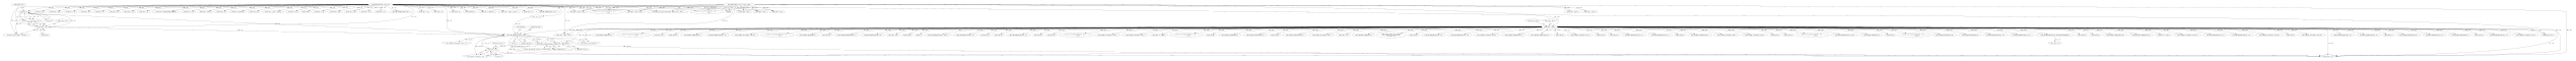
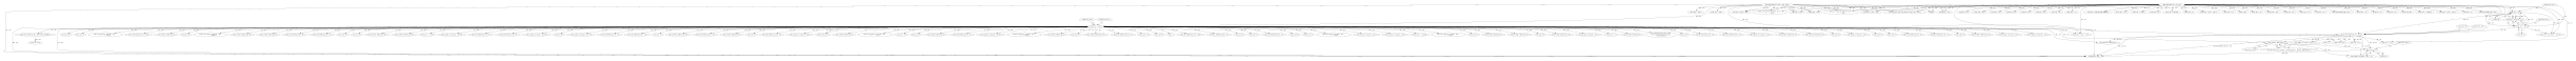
  digraph {
    fontname="Roboto Mono"
    node [fontname="Roboto Mono"]
    edge [fontname="Roboto Mono"]
    n1 [label="(Call,tptr + 2)"]
    n2 [label="(MethodReturn,RET)"]
    n3 [label="(Call,ipaddr_string(ndo, tptr + 2))"]
    n4 [label="(Literal,2)"]
    n5 [label="(Call,EXTRACT_16BITS(tptr))"]
    n6 [label="(Call,as_printf(ndo, astostr, sizeof(astostr), EXTRACT_16BITS(tptr)))"]
    n7 [label="(Identifier,tptr)"]
    n8 [label="(Call,tptr = pptr)"]
    n9 [label="(Call,ND_TCHECK2(tptr[0], len))"]
    n10 [label="(Call,tptr+3)"]
    n11 [label="(Call,tptr-3)"]
    n12 [label="(Call,print_unknown_data(ndo, tptr, \"\n\t      \", tlen))"]
    n13 [label="(Call,ND_TCHECK2(tptr[0], tlen))"]
    n14 [label="(Call,EXTRACT_16BITS(tptr))"]
    n15 [label="(Call,tptr+2)"]
    n16 [label="(Call,print_unknown_data(ndo, tptr,\"\n\t      \", length))"]
    n17 [label="(Call,EXTRACT_24BITS(tptr+2))"]
    n18 [label="(Call,EXTRACT_32BITS(tptr))"]
    n19 [label="(Call,ND_TCHECK2(tptr[0], 8))"]
    n20 [label="(Call,ND_TCHECK2(tptr[0], 8))"]
    n21 [label="(Call,tptr+6)"]
    n22 [label="(Call,tptr+2)"]
    n23 [label="(Call,EXTRACT_16BITS(tptr+6))"]
    n24 [label="(Call,EXTRACT_16BITS(tptr+2))"]
    n25 [label="(Call,tptr += tlen)"]
    n26 [label="(Call,ipaddr_string(ndo, tptr+2))"]
    n27 [label="(Call,ND_TCHECK2(tptr[0], 8))"]
    n28 [label="(Call,ND_TCHECK2(tptr[0], 3))"]
    n29 [label="(Call,ipaddr_string(ndo, tptr+4))"]
    n30 [label="(Call,tptr+2)"]
    n31 [label="(Call,ipaddr_string(ndo, tptr+2))"]
    n32 [label="(Call,ND_TCHECK2(tptr[0], 3))"]
    n33 [label="(Call,tptr < pptr + len)"]
    n34 [label="(Call,ND_TCHECK2(tptr[0], 4))"]
    n35 [label="(Call,tptr+7)"]
    n36 [label="(Call,EXTRACT_32BITS(tptr+4))"]
    n37 [label="(Call,ND_TCHECK2(tptr[0], 5))"]
    n38 [label="(Call,EXTRACT_32BITS(tptr))"]
    n39 [label="(Call,tptr+2)"]
    n40 [label="(Call,ND_TCHECK2(tptr[0], 4))"]
    n41 [label="(Call,ipaddr_string(ndo, tptr))"]
    n42 [label="(Identifier,pptr)"]
    n43 [label="(Call,EXTRACT_16BITS(tptr))"]
    n44 [label="(Call,print_unknown_data(ndo, tptr, \"\n\t      \", 8))"]
    n45 [label="(Call,tptr +=5)"]
    n46 [label="(Call,tptr+2)"]
    n47 [label="(Call,EXTRACT_32BITS(tptr))"]
    n48 [label="(Call,ND_TCHECK2(tptr[0], 2))"]
    n49 [label="(Call,ipaddr_string(ndo, tptr+2))"]
    n50 [label="(Call,print_unknown_data(ndo, tptr, \"\n\t    \", tlen))"]
    n51 [label="(Call,EXTRACT_32BITS(tptr))"]
    n52 [label="(Call,tptr+2)"]
    n53 [label="(Call,EXTRACT_32BITS(tptr+2))"]
    n54 [label="(Call,ND_TCHECK2(tptr[0], 8))"]
    n55 [label="(Call,tptr +=8)"]
    n56 [label="(Call,tptr+2)"]
    n57 [label="(Block,)"]
    n58 [label="(Call,ND_TCHECK2(tptr[0], tlen))"]
    n59 [label="(Call,ND_TCHECK2(tptr[0], 4))"]
    n60 [label="(Call,tptr+2)"]
    n61 [label="(Call,tptr+1)"]
    n62 [label="(Call,ND_TCHECK2(tptr[0], BGP_MP_NLRI_MINSIZE))"]
    n63 [label="(Call,ND_TCHECK2(tptr[0], 4))"]
    n64 [label="(Call,EXTRACT_32BITS(tptr))"]
    n65 [label="(Call,tptr+6)"]
    n66 [label="(Call,tptr+1)"]
    n67 [label="(Call,print_unknown_data(ndo, tptr, \"\n\t    \", tlen))"]
    n68 [label="(Call,ipaddr_string(ndo, tptr))"]
    n69 [label="(Call,ipaddr_string(ndo, tptr))"]
    n70 [label="(Call,tptr += length)"]
    n71 [label="(Call,print_unknown_data(ndo, tptr, \"\n\t    \", tlen))"]
    n72 [label="(Call,tptr+2)"]
    n73 [label="(Call,EXTRACT_32BITS(tptr))"]
    n74 [label="(Call,EXTRACT_16BITS(tptr+6))"]
    n75 [label="(Call,tptr+6)"]
    n76 [label="(Call,EXTRACT_32BITS(tptr+2))"]
    n77 [label="(Call,ipaddr_string(ndo, tptr))"]
    n78 [label="(Call,tptr += 3)"]
    n79 [label="(Call,EXTRACT_16BITS(tptr))"]
    n80 [label="(Call,tok2str(bgp_origin_values,\n\t\t\t\t\t\t\"Unknown Origin Typecode\",\n\t\t\t\t\t\ttptr[0]))"]
    n81 [label="(Call,tptr+4)"]
    n82 [label="(Call,ND_TCHECK2(tptr[0], 4))"]
    n83 [label="(Call,ND_TCHECK2(tptr[0], 4))"]
    n84 [label="(Call,ipaddr_string(ndo, tptr))"]
    n85 [label="(Call,EXTRACT_16BITS(tptr+1))"]
    n86 [label="(Call,EXTRACT_16BITS(tptr+2))"]
    n87 [label="(Call,tptr+6)"]
    n88 [label="(Call,ipaddr_string(ndo, tptr))"]
    n89 [label="(Call,tptr+4)"]
    n90 [label="(Call,tptr+4)"]
    n91 [label="(Call,ND_TCHECK2(tptr[0], 8))"]
    n92 [label="(Call,ND_TCHECK2(tptr[0], 4))"]
    n93 [label="(Call,tptr+6)"]
    n94 [label="(Call,EXTRACT_16BITS(tptr+4))"]
    n95 [label="(Call,ipaddr_string(ndo, tptr))"]
    n96 [label="(Call,ipaddr_string(ndo, tptr))"]
    n97 [label="(Call,len == 6)"]
    n98 [label="(Call,ipaddr_string(ndo, tptr + 4))"]
    n99 [label="(Block,)"]
    n100 [label="(Identifier,len)"]
    n101 [label="(Call,tptr + 4)"]
    n102 [label="(Call,tptr +=4)"]
    n103 [label="(MethodParameterIn,const u_char *pptr)"]
    n104 [label="(Call,print_unknown_data(ndo, pptr, \"\n\t    \", len))"]
    n105 [label="(Call,tptr - pptr)"]
    n106 [label="(Call,tptr = pptr + len)"]
    n107 [label="(Call,tptr - pptr)"]
    n108 [label="(Call,pptr + len)"]
    n109 [label="(Call,bgp_attr_get_as_size(ndo, atype, pptr, len))"]
    n110 [label="(Call,pptr + len)"]
    n111 [label="(Call,print_unknown_data(ndo, pptr, \"\n\t    \", len))"]
    n112 [label="(Call,pptr + len)"]
    n113 [label="(Call,tptr = pptr + len)"]
    1000125
    n115 [label="(Call,len != 8)"]
    n116 [label="(Call,ndo->ndo_vflag > 1 && len)"]
    n117 [label="(Literal,8)"]
    n118 [label="(Call,len != 6 && len != 8)"]
    n119 [label="(Call,len != 6)"]
    n120 [label="(Literal,6)"]
    n121 [label="(MethodParameterIn,u_int len)"]
    n122 [label="(Call,len % 2)"]
    n123 [label="(Call,tlen = len)"]
    n124 [label="(Call,len != 0)"]
    n125 [label="(Call,len % 8)"]
    n126 [label="(Call,len % 4)"]
    n127 [label="(Call,len % 12)"]
    n128 [label="(Call,len != 8)"]
    n129 [label="(Call,len != 1)"]
    n130 [label="(Call,len == BGP_MP_NLRI_MINSIZE)"]
    n131 [label="(Call,len -= 12)"]
    n132 [label="(Call,len -= alen)"]
    n133 [label="(Call,len > 0)"]
    n134 [label="(Call,len < alenlen)"]
    n135 [label="(Call,len -=4)"]
    n136 [label="(Call,len - (tptr - pptr))"]
    n137 [label="(Call,len != 4)"]
    n138 [label="(Call,!len)"]
    n139 [label="(Call,len != 4)"]
    n140 [label="(Call,tlen = len)"]
    n141 [label="(Call,len > 12)"]
    n142 [label="(Call,len == 0)"]
    n143 [label="(Call,len != 4)"]
    n144 [label="(Call,ND_TCHECK2(*pptr,len))"]
    n145 [label="(Call,len -= 2)"]
    n146 [label="(Call,len < 4)"]
    n147 [label="(Call,len % 4)"]
    n148 [label="(Call,tlen=len)"]
    n149 [label="(Call,len -= alenlen)"]
    n150 [label="(Call,len - (tptr - pptr))"]
    n151 [label="(Call,len < 2)"]
    n152 [label="(Call,ND_TCHECK2(*pptr,len))"]
    n153 [label="(Identifier,len)"]
    n154 [label="(Identifier,tptr)"]
    n155 [label="(Call,tptr[0])"]
    n156 [label="(Identifier,len)"]
    n157 [label="(Identifier,tptr)"]
    n158 [label="(Identifier,tlen)"]
    n159 [label="(Identifier,len)"]
    n1 -> n2 [label="DDG: tptr"]
    n1 -> n3 [label="AST: "]
    n1 -> n4 [label="CFG: "]
    n3 -> n1 [label="CFG: "]
    n4 -> n1 [label="AST: "]
    n5 -> n1 [label="DDG: tptr"]
    n5 -> n3 [label="DDG: tptr"]
    n5 -> n6 [label="AST: "]
    n5 -> n6 [label="DDG: tptr"]
    n5 -> n7 [label="CFG: "]
    n6 -> n5 [label="CFG: "]
    n7 -> n5 [label="AST: "]
    n8 -> n2 [label="DDG: pptr"]
    n8 -> n2 [label="DDG: tptr"]
    n8 -> n5 [label="DDG: tptr"]
    n8 -> n9 [label="DDG: tptr"]
    n8 -> n10 [label="DDG: tptr"]
    n8 -> n11 [label="DDG: tptr"]
    n8 -> n12 [label="DDG: tptr"]
    n8 -> n13 [label="DDG: tptr"]
    n8 -> n14 [label="DDG: tptr"]
    n8 -> n15 [label="DDG: tptr"]
    n8 -> n16 [label="DDG: tptr"]
    n8 -> n17 [label="DDG: tptr"]
    n8 -> n18 [label="DDG: tptr"]
    n8 -> n19 [label="DDG: tptr"]
    n8 -> n20 [label="DDG: tptr"]
    n8 -> n21 [label="DDG: tptr"]
    n8 -> n22 [label="DDG: tptr"]
    n8 -> n23 [label="DDG: tptr"]
    n8 -> n24 [label="DDG: tptr"]
    n8 -> n25 [label="DDG: tptr"]
    n8 -> n26 [label="DDG: tptr"]
    n8 -> n27 [label="DDG: tptr"]
    n8 -> n28 [label="DDG: tptr"]
    n8 -> n29 [label="DDG: tptr"]
    n8 -> n30 [label="DDG: tptr"]
    n8 -> n31 [label="DDG: tptr"]
    n8 -> n32 [label="DDG: tptr"]
    n8 -> n33 [label="DDG: tptr"]
    n8 -> n34 [label="DDG: tptr"]
    n8 -> n35 [label="DDG: tptr"]
    n8 -> n36 [label="DDG: tptr"]
    n8 -> n37 [label="DDG: tptr"]
    n8 -> n38 [label="DDG: tptr"]
    n8 -> n39 [label="DDG: tptr"]
    n8 -> n40 [label="DDG: tptr"]
    n8 -> n41 [label="DDG: tptr"]
    n8 -> n42 [label="CFG: "]
    n8 -> n43 [label="DDG: tptr"]
    n8 -> n44 [label="DDG: tptr"]
    n8 -> n45 [label="DDG: tptr"]
    n8 -> n46 [label="DDG: tptr"]
    n8 -> n47 [label="DDG: tptr"]
    n8 -> n48 [label="DDG: tptr"]
    n8 -> n49 [label="DDG: tptr"]
    n8 -> n50 [label="DDG: tptr"]
    n8 -> n51 [label="DDG: tptr"]
    n8 -> n52 [label="DDG: tptr"]
    n8 -> n53 [label="DDG: tptr"]
    n8 -> n54 [label="DDG: tptr"]
    n8 -> n55 [label="DDG: tptr"]
    n8 -> n56 [label="DDG: tptr"]
    n8 -> n57 [label="AST: "]
    n8 -> n58 [label="DDG: tptr"]
    n8 -> n59 [label="DDG: tptr"]
    n8 -> n60 [label="DDG: tptr"]
    n8 -> n61 [label="DDG: tptr"]
    n8 -> n62 [label="DDG: tptr"]
    n8 -> n63 [label="DDG: tptr"]
    n8 -> n64 [label="DDG: tptr"]
    n8 -> n65 [label="DDG: tptr"]
    n8 -> n66 [label="DDG: tptr"]
    n8 -> n67 [label="DDG: tptr"]
    n8 -> n68 [label="DDG: tptr"]
    n8 -> n69 [label="DDG: tptr"]
    n8 -> n70 [label="DDG: tptr"]
    n8 -> n71 [label="DDG: tptr"]
    n8 -> n72 [label="DDG: tptr"]
    n8 -> n73 [label="DDG: tptr"]
    n8 -> n74 [label="DDG: tptr"]
    n8 -> n75 [label="DDG: tptr"]
    n8 -> n76 [label="DDG: tptr"]
    n8 -> n77 [label="DDG: tptr"]
    n8 -> n78 [label="DDG: tptr"]
    n8 -> n79 [label="DDG: tptr"]
    n8 -> n80 [label="DDG: tptr"]
    n8 -> n81 [label="DDG: tptr"]
    n8 -> n82 [label="DDG: tptr"]
    n8 -> n83 [label="DDG: tptr"]
    n8 -> n84 [label="DDG: tptr"]
    n8 -> n85 [label="DDG: tptr"]
    n8 -> n86 [label="DDG: tptr"]
    n8 -> n87 [label="DDG: tptr"]
    n8 -> n88 [label="DDG: tptr"]
    n8 -> n89 [label="DDG: tptr"]
    n8 -> n90 [label="DDG: tptr"]
    n8 -> n91 [label="DDG: tptr"]
    n8 -> n92 [label="DDG: tptr"]
    n8 -> n93 [label="DDG: tptr"]
    n8 -> n94 [label="DDG: tptr"]
    n8 -> n95 [label="DDG: tptr"]
    n8 -> n96 [label="DDG: tptr"]
    n9 -> n1 [label="DDG: tptr[0]"]
    n9 -> n2 [label="DDG: tptr[0]"]
    n9 -> n2 [label="DDG: ND_TCHECK2(tptr[0], len)"]
    n9 -> n3 [label="DDG: tptr[0]"]
    n9 -> n5 [label="DDG: tptr[0]"]
    n9 -> n64 [label="DDG: tptr[0]"]
-   n97 -> n9 [label="DDG: len"]
+   n9 -> n97 [label="DDG: len"]
    n9 -> n98 [label="DDG: tptr[0]"]
    n9 -> n99 [label="AST: "]
    n9 -> n100 [label="CFG: "]
    n9 -> n101 [label="DDG: tptr[0]"]
    n42 -> n8 [label="AST: "]
    n62 -> n102 [label="DDG: tptr"]
    n100 -> n9 [label="AST: "]
    n103 -> n2 [label="DDG: pptr"]
    n103 -> n8 [label="DDG: pptr"]
    n103 -> n33 [label="DDG: pptr"]
    n103 -> n104 [label="DDG: pptr"]
    n103 -> n105 [label="DDG: pptr"]
    n103 -> n106 [label="DDG: pptr"]
    n103 -> n107 [label="DDG: pptr"]
    n103 -> n108 [label="DDG: pptr"]
    n103 -> n109 [label="DDG: pptr"]
    n103 -> n110 [label="DDG: pptr"]
    n103 -> n111 [label="DDG: pptr"]
    n103 -> n112 [label="DDG: pptr"]
    n103 -> n113 [label="DDG: pptr"]
    n103 -> 1000125 [label="AST: "]
    n115 -> n9 [label="DDG: len"]
    n115 -> n116 [label="DDG: len"]
    n115 -> n117 [label="CFG: "]
    n115 -> n118 [label="AST: "]
    n115 -> n118 [label="DDG: len"]
    n115 -> n118 [label="DDG: 8"]
    n117 -> n115 [label="AST: "]
    n118 -> n115 [label="CFG: "]
    n118 -> n119 [label="CFG: "]
    n119 -> n9 [label="DDG: len"]
    n119 -> n115 [label="DDG: len"]
    n119 -> n116 [label="DDG: len"]
    n119 -> n118 [label="AST: "]
    n119 -> n118 [label="DDG: len"]
    n119 -> n118 [label="DDG: 6"]
    n119 -> n120 [label="CFG: "]
    n120 -> n119 [label="AST: "]
    n121 -> n2 [label="DDG: len"]
    n121 -> n9 [label="DDG: len"]
    n121 -> n33 [label="DDG: len"]
    n121 -> n97 [label="DDG: len"]
    n121 -> n104 [label="DDG: len"]
    n121 -> n106 [label="DDG: len"]
    n121 -> n108 [label="DDG: len"]
    n121 -> n109 [label="DDG: len"]
    n121 -> n110 [label="DDG: len"]
    n121 -> n111 [label="DDG: len"]
    n121 -> n112 [label="DDG: len"]
    n121 -> n113 [label="DDG: len"]
    n121 -> 1000125 [label="AST: "]
    n121 -> n115 [label="DDG: len"]
    n121 -> n116 [label="DDG: len"]
    n121 -> n119 [label="DDG: len"]
    n121 -> n122 [label="DDG: len"]
    n121 -> n123 [label="DDG: len"]
    n121 -> n124 [label="DDG: len"]
    n121 -> n125 [label="DDG: len"]
    n121 -> n126 [label="DDG: len"]
    n121 -> n127 [label="DDG: len"]
    n121 -> n128 [label="DDG: len"]
    n121 -> n129 [label="DDG: len"]
    n121 -> n130 [label="DDG: len"]
    n121 -> n131 [label="DDG: len"]
    n121 -> n132 [label="DDG: len"]
    n121 -> n133 [label="DDG: len"]
    n121 -> n134 [label="DDG: len"]
    n121 -> n135 [label="DDG: len"]
    n121 -> n136 [label="DDG: len"]
    n121 -> n137 [label="DDG: len"]
    n121 -> n138 [label="DDG: len"]
    n121 -> n139 [label="DDG: len"]
    n121 -> n140 [label="DDG: len"]
    n121 -> n141 [label="DDG: len"]
    n121 -> n142 [label="DDG: len"]
    n121 -> n143 [label="DDG: len"]
    n121 -> n144 [label="DDG: len"]
    n121 -> n145 [label="DDG: len"]
    n121 -> n146 [label="DDG: len"]
    n121 -> n147 [label="DDG: len"]
    n121 -> n148 [label="DDG: len"]
    n121 -> n149 [label="DDG: len"]
    n121 -> n150 [label="DDG: len"]
    n121 -> n151 [label="DDG: len"]
    n121 -> n152 [label="DDG: len"]
    n153 -> n115 [label="AST: "]
    n153 -> n119 [label="CFG: "]
    n154 -> n8 [label="AST: "]
    n155 -> n9 [label="AST: "]
    n156 -> n9 [label="CFG: "]
    n157 -> n1 [label="AST: "]
    n158 -> n8 [label="CFG: "]
    n159 -> n119 [label="AST: "]
  }
